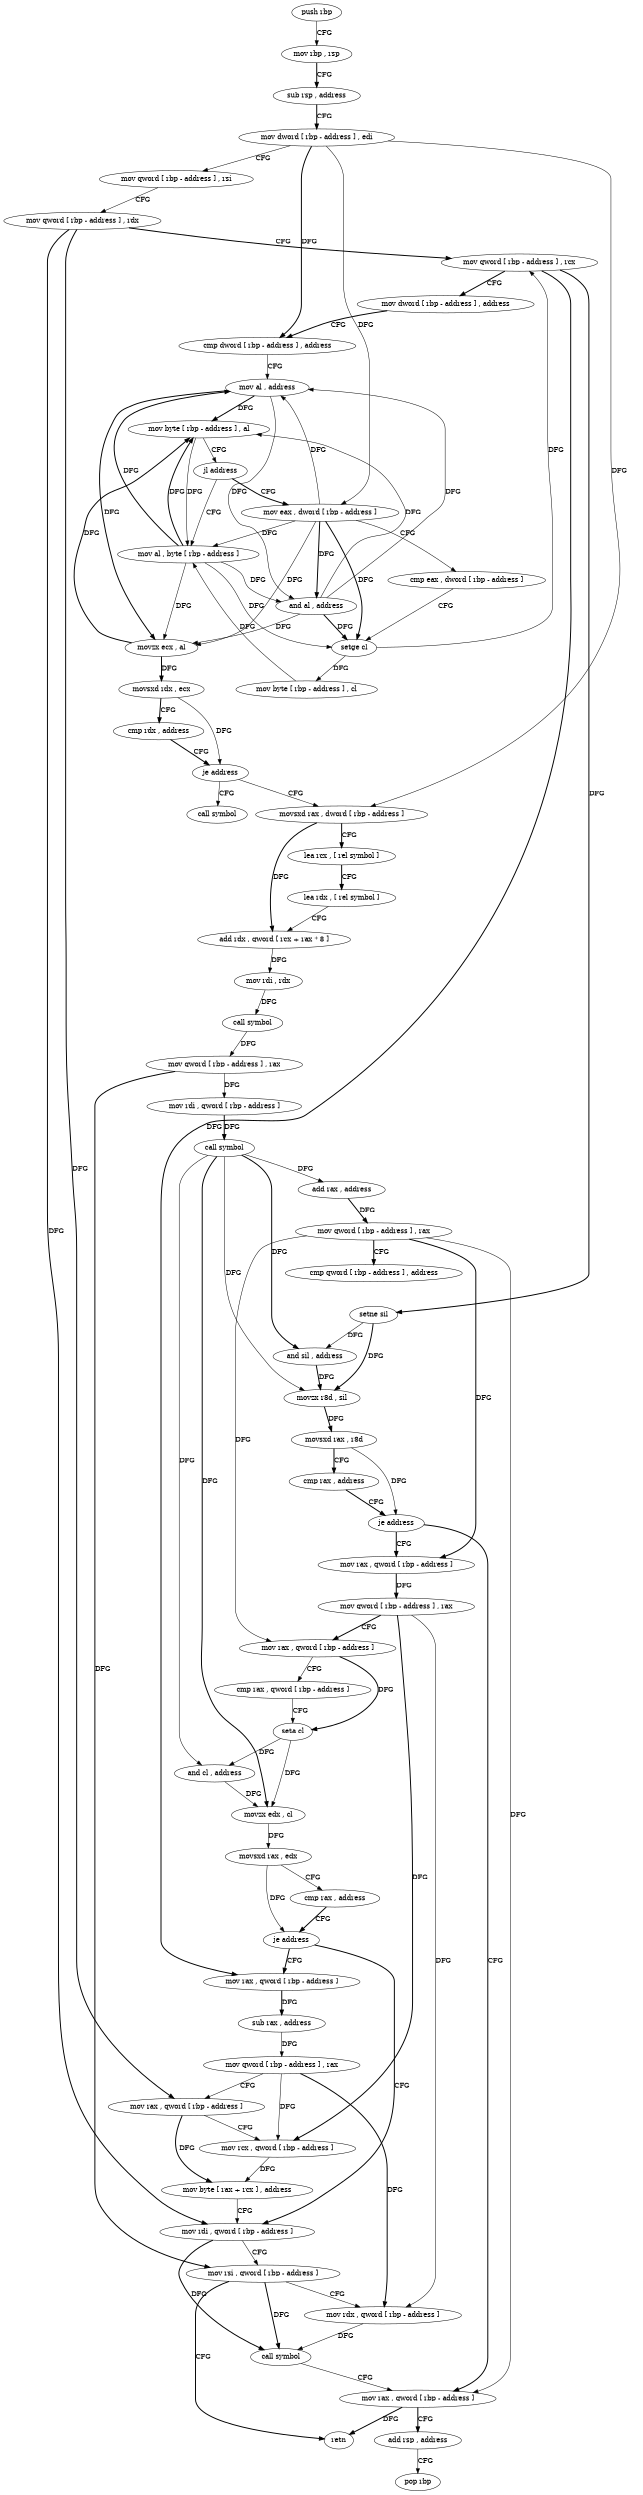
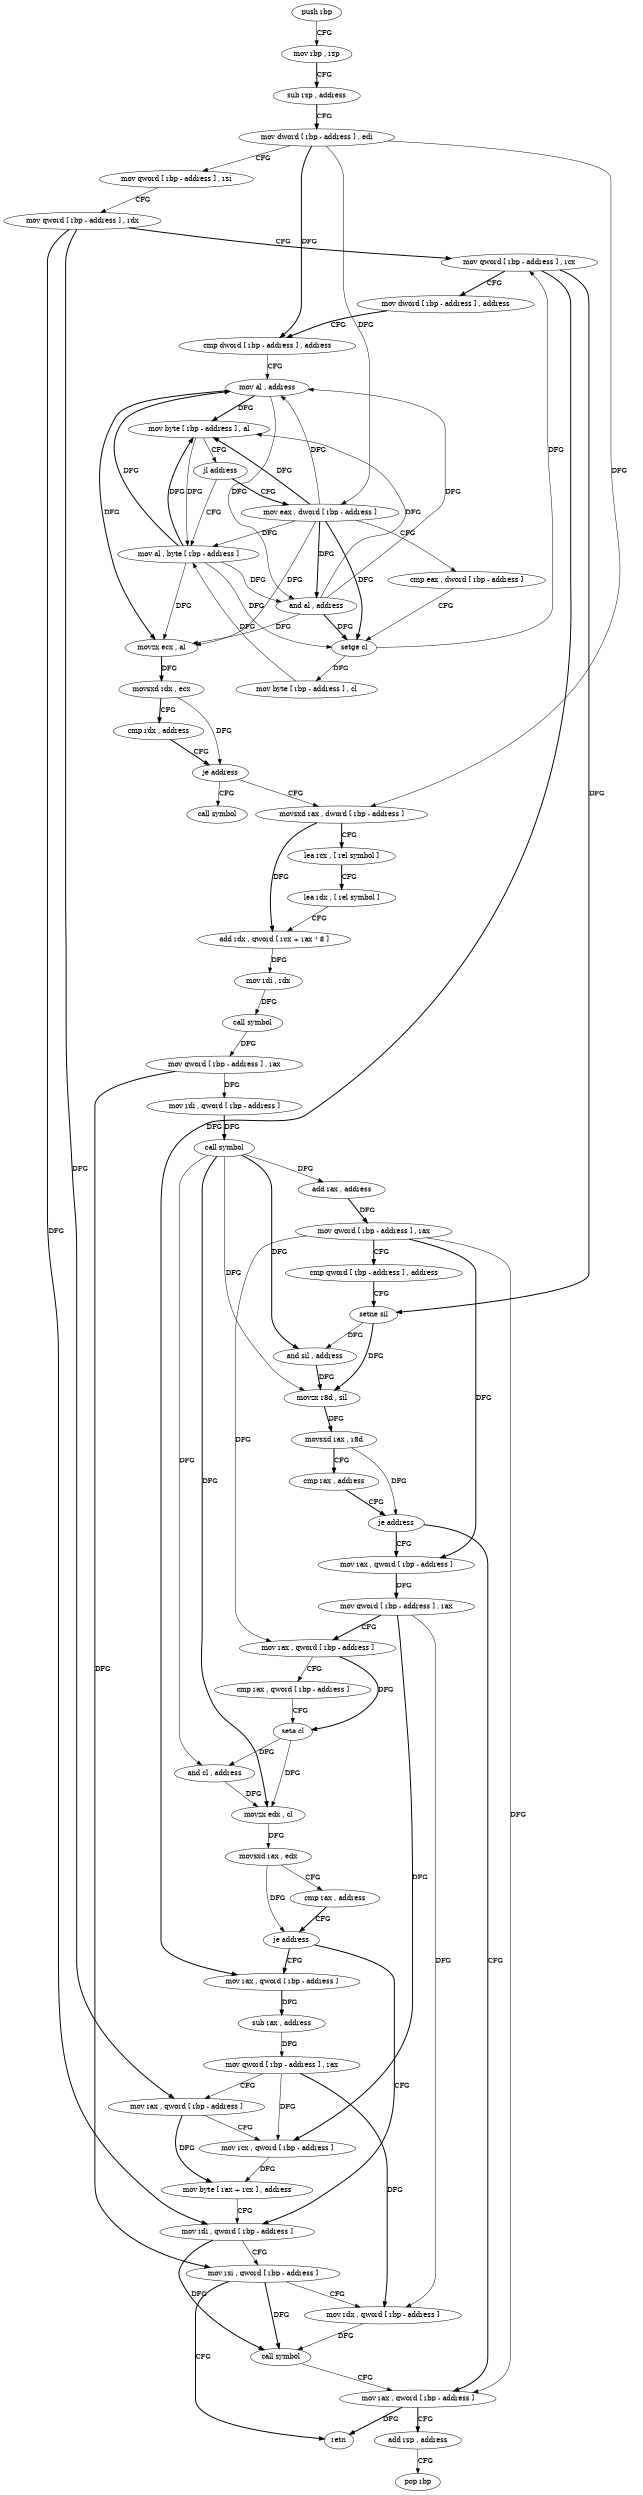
  digraph {
    edge [style=solid]
    n1 [label="push rbp"]
    n2 [label="mov rbp , rsp"]
    n3 [label="sub rsp , address"]
    n4 [label="mov dword [ rbp - address ] , edi"]
    n5 [label="mov qword [ rbp - address ] , rsi"]
    n6 [label="cmp dword [ rbp - address ] , address"]
    n7 [label="mov eax , dword [ rbp - address ]"]
    n8 [label="movsxd rax , dword [ rbp - address ]"]
    n9 [label="mov qword [ rbp - address ] , rdx"]
    n10 [label="mov al , address"]
    n11 [label="mov byte [ rbp - address ] , al"]
    n12 [label="and al , address"]
    n13 [label="movzx ecx , al"]
    n14 [label="setge cl"]
    n15 [label="mov al , byte [ rbp - address ]"]
    n16 [label="cmp eax , dword [ rbp - address ]"]
    n17 [label="lea rcx , [ rel symbol ]"]
    n18 [label="add rdx , qword [ rcx + rax * 8 ]"]
    n19 [label="mov qword [ rbp - address ] , rcx"]
    n20 [label="mov rdi , qword [ rbp - address ]"]
    n21 [label="mov rax , qword [ rbp - address ]"]
    n22 [label="mov dword [ rbp - address ] , address"]
    n23 [label="setne sil"]
    n24 [label="mov rax , qword [ rbp - address ]"]
    n25 [label="mov rsi , qword [ rbp - address ]"]
    n26 [label="call symbol"]
    n27 [label="mov rcx , qword [ rbp - address ]"]
    n28 [label="mov byte [ rax + rcx ] , address"]
    n29 [label="and sil , address"]
    n30 [label="movzx r8d , sil"]
    n31 [label="seta cl"]
    n32 [label="and cl , address"]
    n33 [label="movzx edx , cl"]
    n34 [label="sub rax , address"]
    n35 [label="jl address"]
    n36 [label="movsxd rdx , ecx"]
    n37 [label="mov byte [ rbp - address ] , cl"]
    n38 [label="cmp rdx , address"]
    n39 [label="je address"]
    n40 [label="call symbol"]
    n41 [label="lea rdx , [ rel symbol ]"]
    n42 [label="mov rdi , rdx"]
    n43 [label="call symbol"]
    n44 [label="mov qword [ rbp - address ] , rax"]
    n45 [label="mov rdi , qword [ rbp - address ]"]
    n46 [label="call symbol"]
    n47 [label=retn]
    n48 [label="mov rdx , qword [ rbp - address ]"]
    n49 [label="add rax , address"]
    n50 [label="mov qword [ rbp - address ] , rax"]
    n51 [label="movsxd rax , r8d"]
    n52 [label="movsxd rax , edx"]
    n53 [label="cmp qword [ rbp - address ] , address"]
    n54 [label="mov rax , qword [ rbp - address ]"]
    n55 [label="mov rax , qword [ rbp - address ]"]
    n56 [label="mov rax , qword [ rbp - address ]"]
    n57 [label="add rsp , address"]
    n58 [label="mov qword [ rbp - address ] , rax"]
    n59 [label="cmp rax , qword [ rbp - address ]"]
    n60 [label="cmp rax , address"]
    n61 [label="je address"]
    n62 [label="pop rbp"]
    n63 [label="cmp rax , address"]
    n64 [label="je address"]
    n65 [label="mov qword [ rbp - address ] , rax"]
    n1 -> n2 [label=CFG]
    n2 -> n3 [label=CFG style=bold]
    n3 -> n4 [label=CFG style=bold]
    n4 -> n5 [label=CFG]
    n4 -> n6 [label=DFG style=bold]
    n4 -> n7 [label=DFG]
    n4 -> n8 [label=DFG]
    n5 -> n9 [label=CFG]
    n6 -> n10 [label=CFG]
    n7 -> n10 [label=DFG]
-   n13 -> n11 [label=DFG style=bold]
+   n7 -> n11 [label=DFG style=bold]
    n7 -> n12 [label=DFG style=bold]
    n7 -> n13 [label=DFG]
    n7 -> n14 [label=DFG style=bold]
    n7 -> n15 [label=DFG]
    n7 -> n16 [label=CFG]
    n8 -> n17 [label=CFG style=bold]
    n8 -> n18 [label=DFG style=bold]
    n9 -> n19 [label=CFG style=bold]
    n9 -> n20 [label=DFG style=bold]
    n9 -> n21 [label=DFG style=bold]
    n10 -> n11 [label=DFG style=bold]
    n10 -> n12 [label=DFG]
    n10 -> n13 [label=DFG style=bold]
    n11 -> n15 [label=DFG]
    n11 -> n35 [label=CFG]
    n12 -> n10 [label=DFG]
    n12 -> n11 [label=DFG]
    n12 -> n13 [label=DFG]
    n12 -> n14 [label=DFG style=bold]
    n13 -> n36 [label=DFG style=bold]
    n14 -> n19 [label=DFG]
    n14 -> n37 [label=DFG]
    n15 -> n10 [label=DFG style=bold]
    n15 -> n11 [label=DFG style=bold]
    n15 -> n12 [label=DFG]
    n15 -> n13 [label=DFG]
    n15 -> n14 [label=DFG]
    n16 -> n14 [label=CFG]
    n17 -> n41 [label=CFG style=bold]
    n18 -> n42 [label=DFG]
    n19 -> n22 [label=CFG style=bold]
    n19 -> n23 [label=DFG style=bold]
    n19 -> n24 [label=DFG style=bold]
    n20 -> n25 [label=CFG]
    n20 -> n26 [label=DFG style=bold]
    n21 -> n27 [label=CFG]
    n21 -> n28 [label=DFG style=bold]
    n22 -> n6 [label=CFG style=bold]
    n23 -> n29 [label=DFG]
    n23 -> n30 [label=DFG style=bold]
    n24 -> n34 [label=DFG style=bold]
    n25 -> n26 [label=DFG style=bold]
    n25 -> n47 [label=CFG style=bold]
    n25 -> n48 [label=CFG]
    n26 -> n54 [label=CFG]
    n27 -> n28 [label=DFG]
    n28 -> n20 [label=CFG]
    n29 -> n30 [label=DFG style=bold]
    n30 -> n51 [label=DFG style=bold]
    n31 -> n32 [label=DFG]
    n31 -> n33 [label=DFG]
    n32 -> n33 [label=DFG]
    n33 -> n52 [label=DFG]
    n34 -> n65 [label=DFG]
    n35 -> n7 [label=CFG style=bold]
    n35 -> n15 [label=CFG]
    n36 -> n38 [label=CFG style=bold]
    n36 -> n39 [label=DFG]
    n37 -> n15 [label=DFG]
    n38 -> n39 [label=CFG style=bold]
    n39 -> n8 [label=CFG]
    n39 -> n40 [label=CFG]
    n41 -> n18 [label=CFG]
    n42 -> n43 [label=DFG]
    n43 -> n44 [label=DFG]
    n44 -> n25 [label=DFG style=bold]
    n44 -> n45 [label=DFG]
    n45 -> n46 [label=DFG style=bold]
    n46 -> n29 [label=DFG style=bold]
    n46 -> n30 [label=DFG]
    n46 -> n32 [label=DFG]
    n46 -> n33 [label=DFG style=bold]
    n46 -> n49 [label=DFG]
    n48 -> n26 [label=DFG]
    n49 -> n50 [label=DFG style=bold]
    n50 -> n53 [label=CFG style=bold]
    n50 -> n54 [label=DFG]
    n50 -> n55 [label=DFG style=bold]
    n50 -> n56 [label=DFG]
    n51 -> n60 [label=CFG style=bold]
    n51 -> n61 [label=DFG]
    n52 -> n63 [label=CFG]
    n52 -> n64 [label=DFG]
+   n53 -> n23 [label=CFG style=bold]
    n54 -> n47 [label=DFG style=bold]
    n54 -> n57 [label=CFG style=bold]
    n55 -> n58 [label=DFG style=bold]
    n56 -> n31 [label=DFG style=bold]
    n56 -> n59 [label=CFG]
    n57 -> n62 [label=CFG]
    n58 -> n27 [label=DFG style=bold]
    n58 -> n48 [label=DFG]
    n58 -> n56 [label=CFG style=bold]
    n59 -> n31 [label=CFG]
    n60 -> n61 [label=CFG style=bold]
    n61 -> n54 [label=CFG style=bold]
    n61 -> n55 [label=CFG style=bold]
    n63 -> n64 [label=CFG style=bold]
    n64 -> n20 [label=CFG style=bold]
    n64 -> n24 [label=CFG style=bold]
    n65 -> n21 [label=CFG]
    n65 -> n27 [label=DFG]
    n65 -> n48 [label=DFG style=bold]
  }
